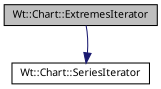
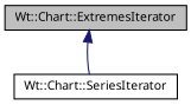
  digraph {
    fontname="Noto Sans"
    node [color=black fontname="Noto Sans" fontsize=10 shape=record style=filled]
    n1 [fillcolor=grey75 fontcolor=black height=0.2 label="Wt::Chart::ExtremesIterator" width=0.4]
    n2 [fillcolor=white height=0.2 label="Wt::Chart::SeriesIterator" width=0.4]
-   n2 -> n1 [color=midnightblue dir=back fontname="Noto Sans" fontsize=10 labelfontname=Helvetica labelfontsize=10 style=solid]
+   n1 -> n2 [color=midnightblue dir=back fontname="Noto Sans" fontsize=10 labelfontname=Helvetica labelfontsize=10 style=solid]
  }
